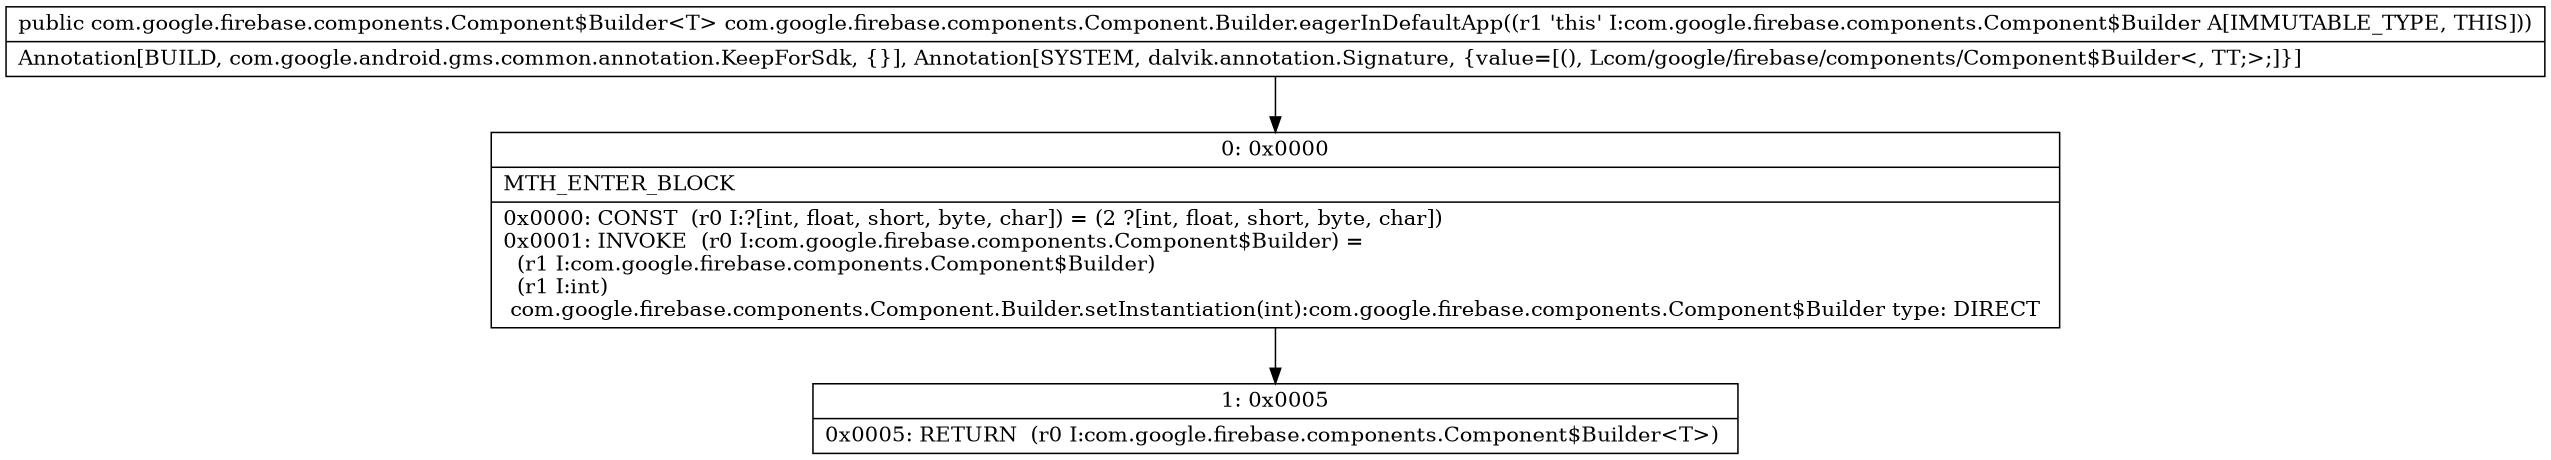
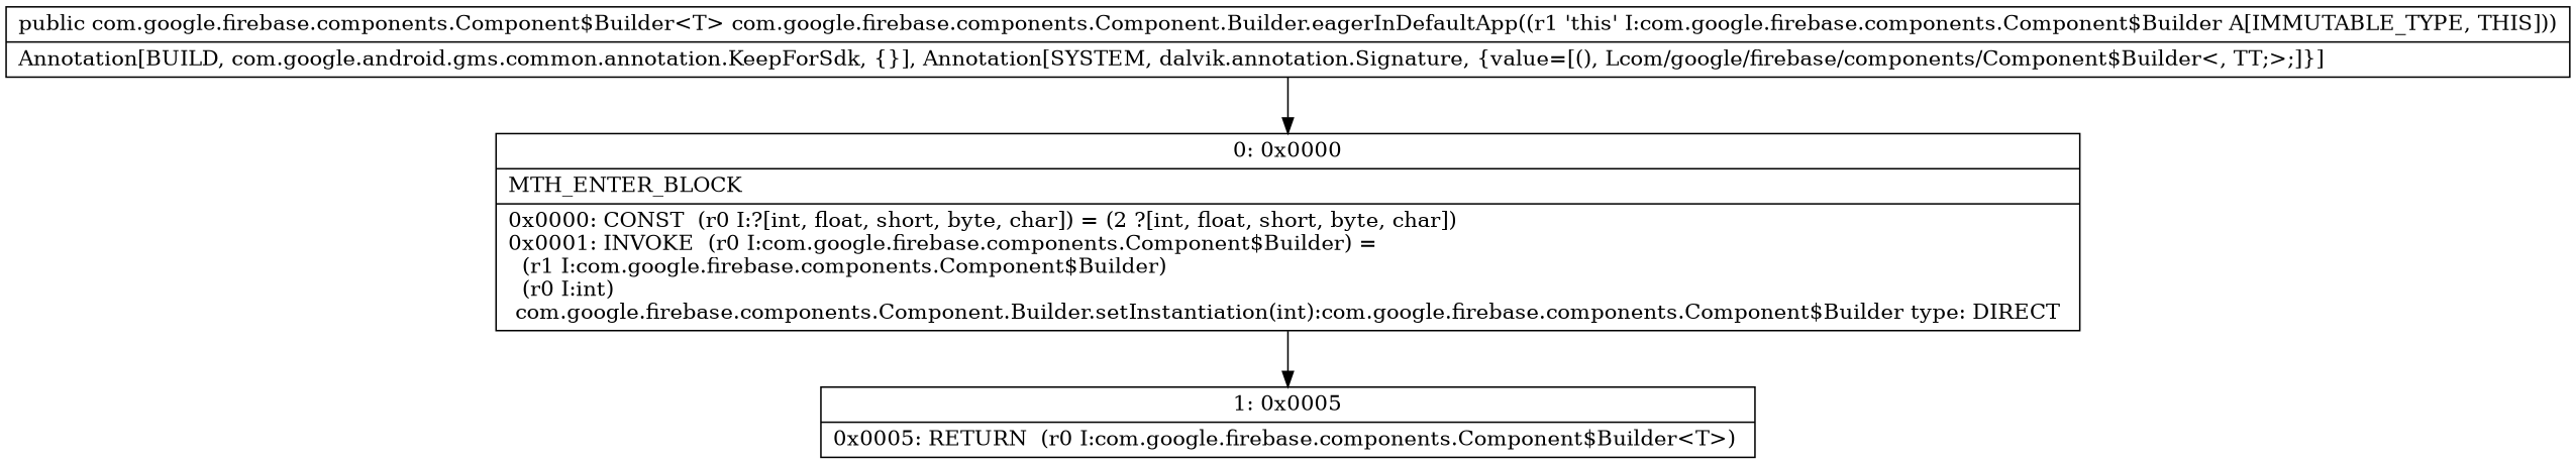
  digraph {
    node [shape=record]
-   n1 [label="{0\:\ 0x0000|MTH_ENTER_BLOCK\l|0x0000: CONST  (r0 I:?[int, float, short, byte, char]) = (2 ?[int, float, short, byte, char]) \l0x0001: INVOKE  (r0 I:com.google.firebase.components.Component$Builder) = \l  (r1 I:com.google.firebase.components.Component$Builder)\l  (r1 I:int)\l com.google.firebase.components.Component.Builder.setInstantiation(int):com.google.firebase.components.Component$Builder type: DIRECT \l}"]
+   n1 [label="{0\:\ 0x0000|MTH_ENTER_BLOCK\l|0x0000: CONST  (r0 I:?[int, float, short, byte, char]) = (2 ?[int, float, short, byte, char]) \l0x0001: INVOKE  (r0 I:com.google.firebase.components.Component$Builder) = \l  (r1 I:com.google.firebase.components.Component$Builder)\l  (r0 I:int)\l com.google.firebase.components.Component.Builder.setInstantiation(int):com.google.firebase.components.Component$Builder type: DIRECT \l}"]
    n2 [label="{1\:\ 0x0005|0x0005: RETURN  (r0 I:com.google.firebase.components.Component$Builder\<T\>) \l}"]
    n3 [label="{public com.google.firebase.components.Component$Builder\<T\> com.google.firebase.components.Component.Builder.eagerInDefaultApp((r1 'this' I:com.google.firebase.components.Component$Builder A[IMMUTABLE_TYPE, THIS]))  | Annotation[BUILD, com.google.android.gms.common.annotation.KeepForSdk, \{\}], Annotation[SYSTEM, dalvik.annotation.Signature, \{value=[(), Lcom\/google\/firebase\/components\/Component$Builder\<, TT;\>;]\}]\l}"]
    n1 -> n2
    n3 -> n1
  }
